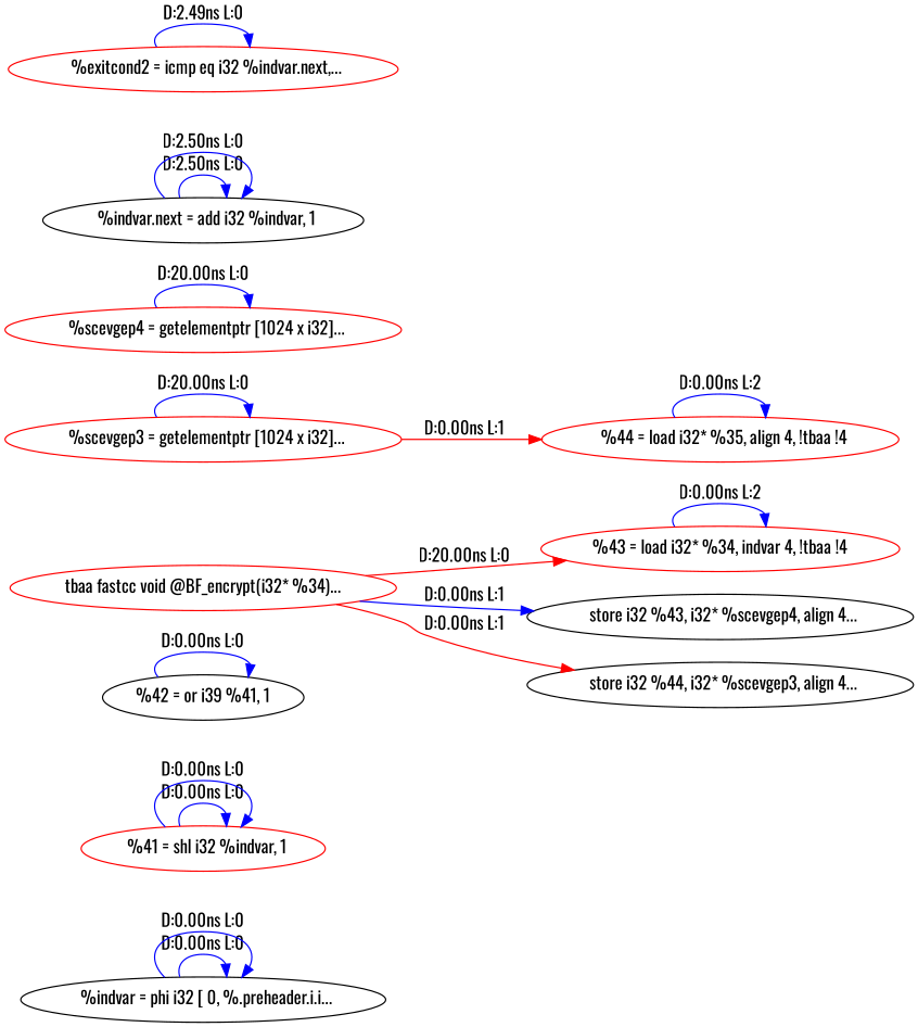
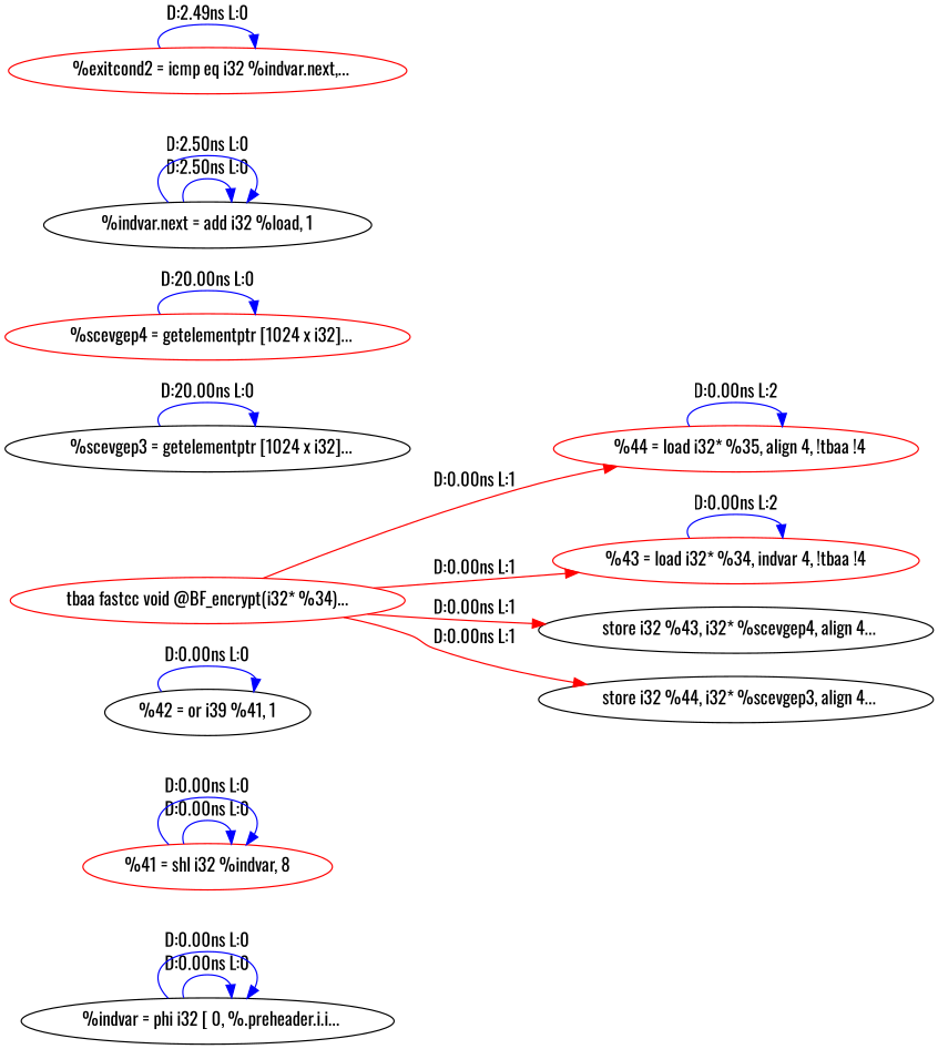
  digraph {
    fontname=Oswald
    rankdir=LR
    node [color=red fontname=Oswald]
    edge [color=blue fontname=Oswald]
    n1 [color=black label="  %indvar = phi i32 [ 0, %.preheader.i.i..."]
-   n2 [label="  %41 = shl i32 %indvar, 1"]
+   n2 [label="%41 = shl i32 %indvar, 8"]
    n3 [color=black label="%42 = or i39 %41, 1"]
-   n4 [label="  %scevgep3 = getelementptr [1024 x i32]..."]
+   n4 [color=black label="  %scevgep3 = getelementptr [1024 x i32]..."]
    n5 [label="  %scevgep4 = getelementptr [1024 x i32]..."]
    n6 [label="%43 = load i32* %34, indvar 4, !tbaa !4"]
    n7 [label="tbaa fastcc void @BF_encrypt(i32* %34)..."]
    n8 [color=black label="  store i32 %43, i32* %scevgep4, align 4..."]
    n9 [label="  %44 = load i32* %35, align 4, !tbaa !4"]
    n10 [color=black label="  store i32 %44, i32* %scevgep3, align 4..."]
-   n11 [color=black label="  %indvar.next = add i32 %indvar, 1"]
+   n11 [color=black label="%indvar.next = add i32 %load, 1"]
    n12 [label="  %exitcond2 = icmp eq i32 %indvar.next,..."]
    n1 -> n1 [label="D:0.00ns L:0"]
    n1 -> n1 [label="D:0.00ns L:0"]
    n2 -> n2 [label="D:0.00ns L:0"]
    n2 -> n2 [label="D:0.00ns L:0"]
    n3 -> n3 [label="D:0.00ns L:0"]
    n4 -> n4 [label="D:20.00ns L:0"]
    n5 -> n5 [label="D:20.00ns L:0"]
    n6 -> n6 [label="D:0.00ns L:2"]
-   n7 -> n6 [color=red label="D:20.00ns L:0"]
-   n7 -> n8 [label="D:0.00ns L:1"]
-   n4 -> n9 [color=red label="D:0.00ns L:1"]
+   n7 -> n6 [color=red label="D:0.00ns L:1"]
+   n7 -> n8 [color=red label="D:0.00ns L:1"]
+   n7 -> n9 [color=red label="D:0.00ns L:1"]
    n7 -> n10 [color=red label="D:0.00ns L:1"]
    n9 -> n9 [label="D:0.00ns L:2"]
    n11 -> n11 [label="D:2.50ns L:0"]
    n11 -> n11 [label="D:2.50ns L:0"]
    n12 -> n12 [label="D:2.49ns L:0"]
  }
